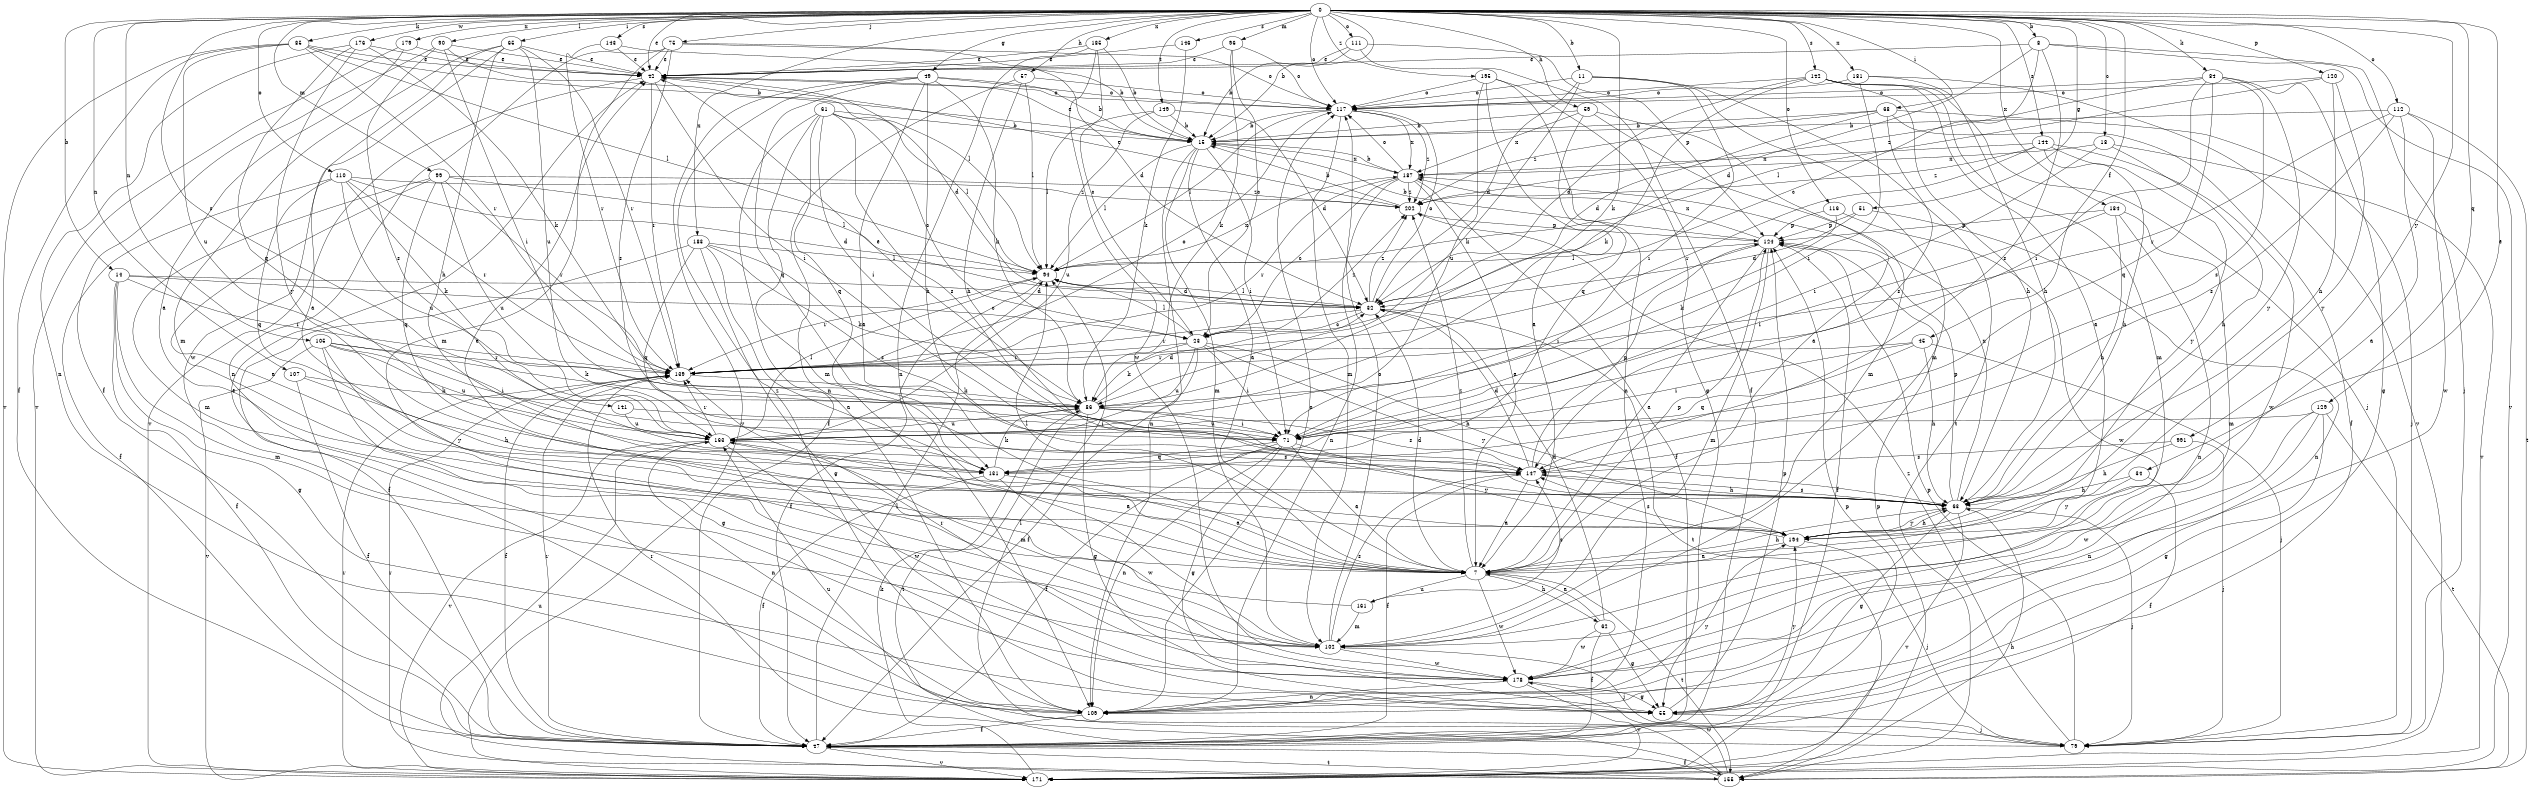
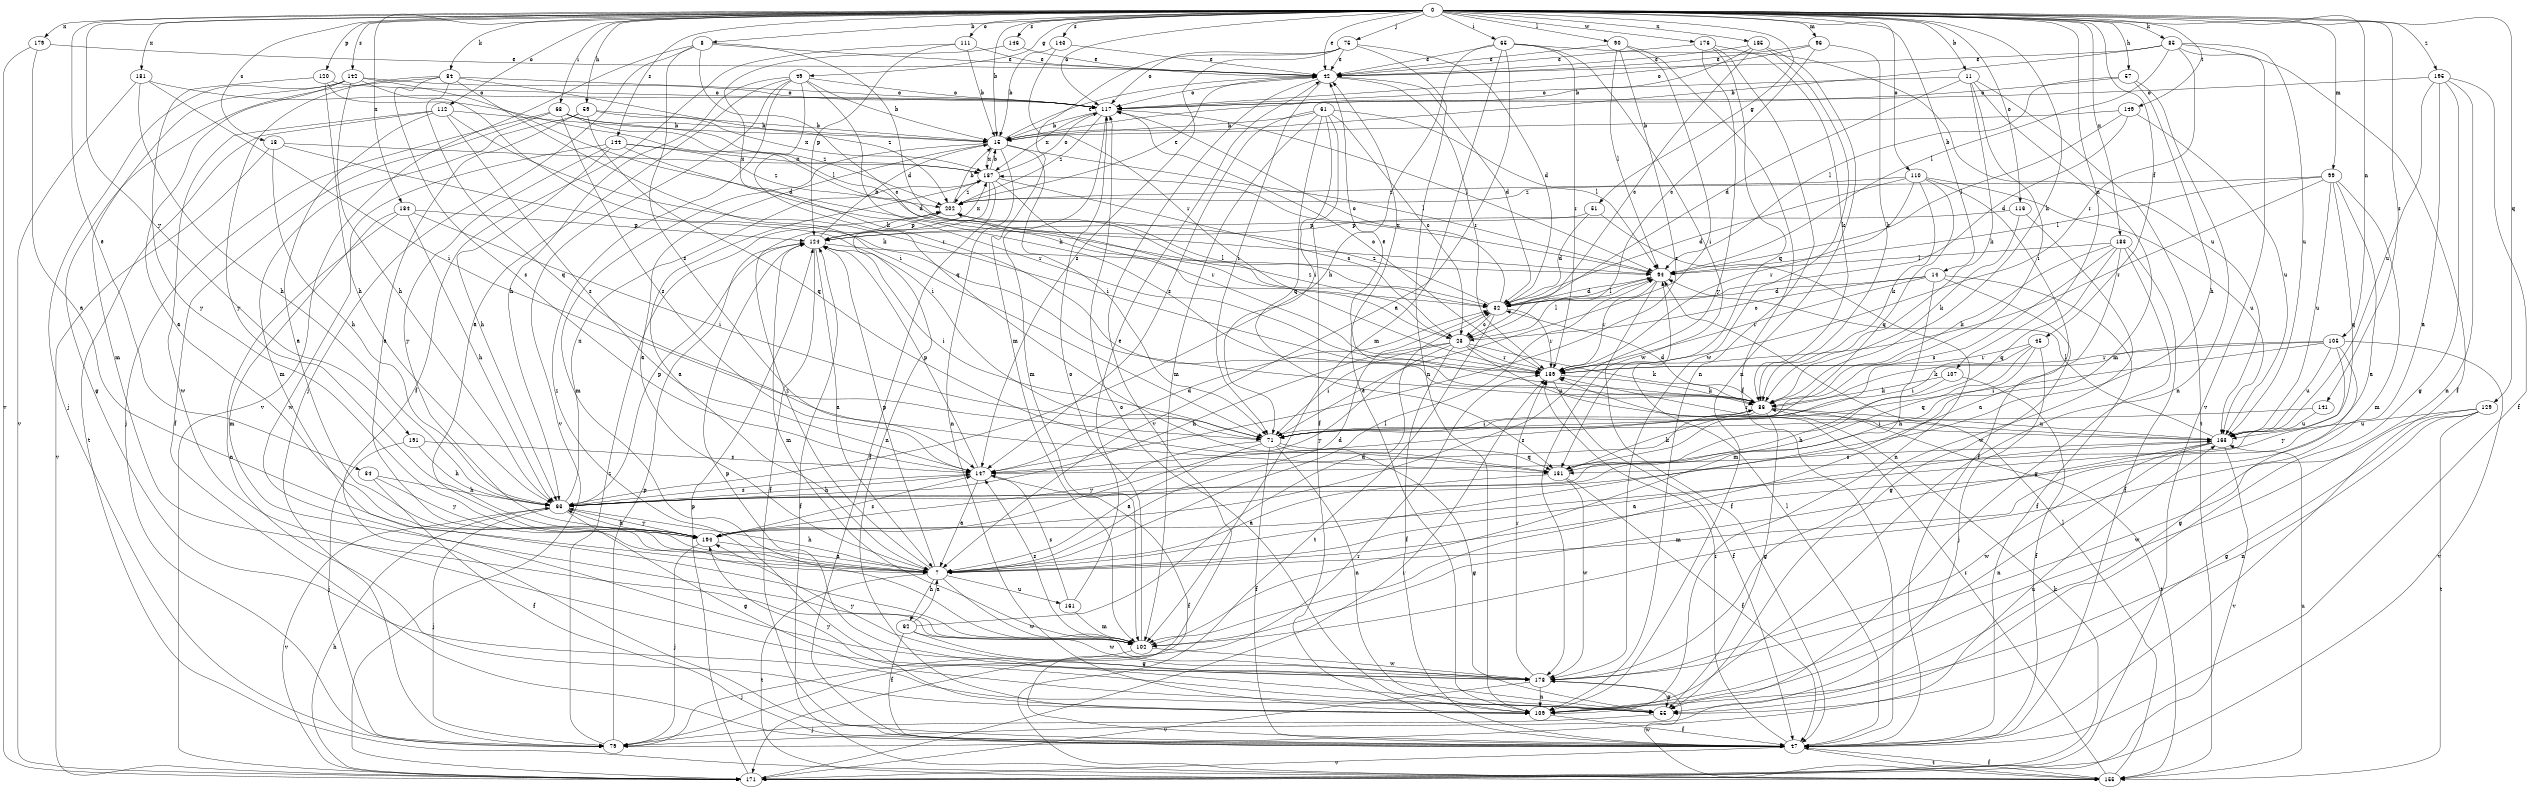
  strict digraph {
    0
    8
    11
    14
    15
    18
    34
    n8 [label=42]
    45
    49
    51
    57
    59
    65
    68
    75
    84
    85
    86
    90
    96
    99
    105
    107
    110
    111
    112
    116
    117
    120
    129
    141
    142
    143
    144
    146
    149
    176
    179
    181
    183
    184
    185
-   191 [label=991]
+   191
    195
    32
    23
    79
    147
    171
    155
    71
    102
    47
    55
    139
    7
    94
    109
    187
    63
    194
    131
    124
    61
    178
    163
    202
    62
    161
    0 -> 8 [label=b]
    0 -> 11 [label=b]
    0 -> 14 [label=b]
    0 -> 15 [label=b]
    0 -> 18 [label=c]
    0 -> 34 [label=e]
    0 -> n8 [label=e]
    0 -> 45 [label=f]
    0 -> 49 [label=g]
    0 -> 51 [label=g]
    0 -> 57 [label=h]
    0 -> 59 [label=h]
    0 -> 65 [label=i]
    0 -> 68 [label=i]
    0 -> 75 [label=j]
    0 -> 84 [label=k]
    0 -> 85 [label=k]
    0 -> 86 [label=k]
    0 -> 90 [label=l]
    0 -> 96 [label=m]
    0 -> 99 [label=m]
    0 -> 105 [label=n]
    0 -> 107 [label=n]
    0 -> 110 [label=o]
    0 -> 111 [label=o]
    0 -> 112 [label=o]
    0 -> 116 [label=o]
    0 -> 117 [label=o]
    0 -> 120 [label=p]
    0 -> 129 [label=q]
    0 -> 141 [label=s]
    0 -> 142 [label=s]
    0 -> 143 [label=s]
    0 -> 144 [label=s]
    0 -> 146 [label=s]
    0 -> 149 [label=t]
    0 -> 176 [label=w]
    0 -> 179 [label=x]
    0 -> 181 [label=x]
    0 -> 183 [label=x]
    0 -> 184 [label=x]
    0 -> 185 [label=x]
    0 -> 191 [label=y]
    0 -> 195 [label=z]
    8 -> n8 [label=e]
    8 -> 32 [label=d]
    8 -> 23 [label=c]
    8 -> 79 [label=j]
    8 -> 147 [label=s]
    8 -> 171 [label=v]
    11 -> 86 [label=k]
    11 -> 117 [label=o]
    11 -> 32 [label=d]
    11 -> 155 [label=t]
    11 -> 71 [label=i]
    11 -> 102 [label=m]
    14 -> 32 [label=d]
    14 -> 23 [label=c]
    14 -> 102 [label=m]
    14 -> 47 [label=f]
    14 -> 55 [label=g]
    14 -> 139 [label=r]
    15 -> n8 [label=e]
    15 -> 71 [label=i]
    15 -> 102 [label=m]
    15 -> 7 [label=a]
    15 -> 94 [label=l]
    15 -> 109 [label=n]
    15 -> 187 [label=x]
    18 -> 171 [label=v]
    18 -> 71 [label=i]
    18 -> 187 [label=x]
    18 -> 63 [label=h]
    34 -> 47 [label=f]
    34 -> 63 [label=h]
    34 -> 194 [label=y]
    n8 -> 117 [label=o]
    n8 -> 32 [label=d]
    n8 -> 171 [label=v]
    n8 -> 71 [label=i]
    n8 -> 139 [label=r]
    45 -> 79 [label=j]
    45 -> 71 [label=i]
    45 -> 139 [label=r]
    45 -> 63 [label=h]
    45 -> 131 [label=q]
    49 -> 15 [label=b]
    49 -> 86 [label=k]
    49 -> 117 [label=o]
    49 -> 171 [label=v]
    49 -> 7 [label=a]
    49 -> 109 [label=z]
    49 -> 63 [label=h]
    49 -> 131 [label=q]
    51 -> 32 [label=d]
    51 -> 109 [label=n]
    51 -> 124 [label=p]
    57 -> 117 [label=o]
    57 -> 94 [label=l]
    57 -> 109 [label=n]
    57 -> 63 [label=h]
    59 -> 15 [label=b]
    59 -> 102 [label=m]
    59 -> 7 [label=a]
    59 -> 187 [label=x]
    59 -> 131 [label=q]
    65 -> n8 [label=e]
    65 -> 102 [label=m]
    65 -> 139 [label=r]
    65 -> 7 [label=a]
    65 -> 63 [label=h]
    65 -> 178 [label=w]
    65 -> 163 [label=u]
    68 -> 15 [label=b]
    68 -> 32 [label=d]
    68 -> 79 [label=j]
    68 -> 147 [label=s]
    68 -> 47 [label=f]
    68 -> 202 [label=z]
    75 -> n8 [label=e]
    75 -> 117 [label=o]
    75 -> 32 [label=d]
    75 -> 147 [label=s]
    75 -> 102 [label=m]
    75 -> 109 [label=n]
    84 -> 117 [label=o]
    84 -> 147 [label=s]
    84 -> 71 [label=i]
    84 -> 55 [label=g]
    84 -> 194 [label=y]
    84 -> 131 [label=q]
    84 -> 202 [label=z]
    85 -> 15 [label=b]
    85 -> n8 [label=e]
    85 -> 171 [label=v]
    85 -> 47 [label=f]
    85 -> 139 [label=r]
    85 -> 94 [label=l]
    85 -> 163 [label=u]
    86 -> n8 [label=e]
    86 -> 32 [label=d]
    86 -> 147 [label=s]
    86 -> 155 [label=t]
    86 -> 71 [label=i]
    86 -> 55 [label=g]
    86 -> 163 [label=u]
    90 -> n8 [label=e]
    90 -> 147 [label=s]
    90 -> 71 [label=i]
    90 -> 47 [label=f]
    90 -> 94 [label=l]
    96 -> n8 [label=e]
    96 -> 86 [label=k]
    96 -> 117 [label=o]
    96 -> 23 [label=c]
    99 -> 102 [label=m]
    99 -> 139 [label=r]
    99 -> 7 [label=a]
    99 -> 94 [label=l]
    99 -> 131 [label=q]
    99 -> 163 [label=u]
    99 -> 202 [label=z]
    105 -> 86 [label=k]
    105 -> 171 [label=v]
    105 -> 71 [label=i]
    105 -> 55 [label=g]
    105 -> 139 [label=r]
    105 -> 194 [label=y]
    105 -> 163 [label=u]
    107 -> 86 [label=k]
    107 -> 47 [label=f]
    107 -> 63 [label=h]
    110 -> 86 [label=k]
    110 -> 32 [label=d]
    110 -> 47 [label=f]
    110 -> 139 [label=r]
    110 -> 131 [label=q]
    110 -> 163 [label=u]
    110 -> 202 [label=z]
    111 -> 15 [label=b]
    111 -> n8 [label=e]
    111 -> 47 [label=f]
    111 -> 124 [label=p]
    112 -> 15 [label=b]
    112 -> 147 [label=s]
    112 -> 155 [label=t]
    112 -> 139 [label=r]
    112 -> 7 [label=a]
    112 -> 178 [label=w]
    116 -> 86 [label=k]
    116 -> 124 [label=p]
    116 -> 178 [label=w]
    117 -> 15 [label=b]
    117 -> 102 [label=m]
    117 -> 94 [label=l]
    117 -> 187 [label=x]
    117 -> 202 [label=z]
    120 -> 117 [label=o]
    120 -> 94 [label=l]
    120 -> 63 [label=h]
    120 -> 194 [label=y]
    129 -> 155 [label=t]
    129 -> 55 [label=g]
    129 -> 109 [label=n]
    129 -> 178 [label=w]
    129 -> 163 [label=u]
    141 -> 71 [label=i]
    141 -> 163 [label=u]
    142 -> 86 [label=k]
    142 -> 117 [label=o]
    142 -> 32 [label=d]
    142 -> 79 [label=j]
    142 -> 102 [label=m]
    142 -> 7 [label=a]
    142 -> 63 [label=h]
    143 -> 15 [label=b]
    143 -> n8 [label=e]
    143 -> 139 [label=r]
    144 -> 139 [label=r]
    144 -> 187 [label=x]
    144 -> 63 [label=h]
    144 -> 194 [label=y]
    144 -> 178 [label=w]
    144 -> 202 [label=z]
    146 -> n8 [label=e]
    146 -> 86 [label=k]
    149 -> 15 [label=b]
    149 -> 32 [label=d]
    149 -> 94 [label=l]
    149 -> 163 [label=u]
    176 -> n8 [label=e]
    176 -> 86 [label=k]
    176 -> 109 [label=n]
    176 -> 194 [label=y]
    176 -> 131 [label=q]
    179 -> n8 [label=e]
    179 -> 171 [label=v]
    179 -> 7 [label=a]
    181 -> 117 [label=o]
    181 -> 171 [label=v]
    181 -> 71 [label=i]
    181 -> 63 [label=h]
    183 -> 86 [label=k]
    183 -> 147 [label=s]
    183 -> 47 [label=f]
    183 -> 55 [label=g]
    183 -> 7 [label=a]
    183 -> 94 [label=l]
    183 -> 131 [label=q]
    184 -> 71 [label=i]
    184 -> 102 [label=m]
    184 -> 109 [label=n]
    184 -> 63 [label=h]
    184 -> 124 [label=p]
    185 -> 15 [label=b]
    185 -> n8 [label=e]
    185 -> 23 [label=c]
    185 -> 109 [label=n]
    185 -> 178 [label=w]
    191 -> 79 [label=j]
    191 -> 147 [label=s]
    191 -> 63 [label=h]
    195 -> 117 [label=o]
+   195 -> 47 [label=f]
    195 -> 55 [label=g]
    195 -> 7 [label=a]
    195 -> 109 [label=n]
    195 -> 163 [label=u]
    32 -> 117 [label=o]
    32 -> 23 [label=c]
    32 -> 155 [label=t]
    32 -> 139 [label=r]
    32 -> 94 [label=l]
    32 -> 202 [label=z]
    23 -> 86 [label=k]
    23 -> 71 [label=i]
    23 -> 47 [label=f]
    23 -> 139 [label=r]
    23 -> 94 [label=l]
    23 -> 63 [label=h]
    23 -> 194 [label=y]
    23 -> 163 [label=u]
    23 -> 202 [label=z]
    79 -> 139 [label=r]
    79 -> 124 [label=p]
    79 -> 163 [label=u]
    79 -> 202 [label=z]
    147 -> 32 [label=d]
    147 -> 47 [label=f]
    147 -> 7 [label=a]
    147 -> 63 [label=h]
    147 -> 124 [label=p]
    171 -> 86 [label=k]
    171 -> 139 [label=r]
    171 -> 63 [label=h]
    171 -> 124 [label=p]
    155 -> 47 [label=f]
    155 -> 139 [label=r]
    155 -> 94 [label=l]
-   155 -> 124 [label=p]
+   155 -> 124 [label=f]
    155 -> 178 [label=w]
    155 -> 163 [label=u]
    71 -> 47 [label=f]
    71 -> 55 [label=g]
    71 -> 7 [label=a]
    71 -> 109 [label=n]
    71 -> 194 [label=y]
    71 -> 131 [label=q]
    102 -> 117 [label=o]
    102 -> 79 [label=j]
    102 -> 147 [label=s]
    102 -> 178 [label=w]
    47 -> 171 [label=v]
    47 -> 155 [label=t]
    47 -> 139 [label=r]
    47 -> 94 [label=l]
    55 -> 79 [label=j]
    55 -> 194 [label=y]
    55 -> 124 [label=p]
    139 -> 86 [label=k]
    139 -> 117 [label=o]
    139 -> 47 [label=f]
    7 -> 32 [label=d]
    7 -> 155 [label=t]
    7 -> 94 [label=l]
    7 -> 63 [label=h]
    7 -> 124 [label=p]
    7 -> 178 [label=w]
    7 -> 163 [label=a]
    7 -> 202 [label=z]
    7 -> 62 [label=h]
    7 -> 161 [label=u]
    94 -> 32 [label=d]
    94 -> 47 [label=f]
    94 -> 139 [label=r]
    94 -> 187 [label=x]
    109 -> n8 [label=e]
    109 -> 117 [label=o]
    109 -> 47 [label=f]
    187 -> 15 [label=b]
    187 -> 117 [label=o]
    187 -> 23 [label=c]
    187 -> 47 [label=f]
    187 -> 139 [label=r]
    187 -> 7 [label=a]
    187 -> 109 [label=n]
    187 -> 202 [label=z]
    63 -> 79 [label=j]
    63 -> 147 [label=s]
    63 -> 171 [label=v]
    63 -> 55 [label=g]
    63 -> 187 [label=x]
    63 -> 194 [label=y]
    63 -> 124 [label=p]
    194 -> 79 [label=j]
    194 -> 147 [label=s]
    194 -> 7 [label=a]
    194 -> 63 [label=h]
    131 -> 86 [label=k]
    131 -> 47 [label=f]
    131 -> 7 [label=a]
    131 -> 178 [label=w]
    124 -> 15 [label=b]
    124 -> 71 [label=i]
    124 -> 102 [label=m]
    124 -> 47 [label=f]
    124 -> 7 [label=a]
    124 -> 94 [label=l]
    124 -> 187 [label=x]
    61 -> 15 [label=b]
    61 -> 23 [label=c]
    61 -> 147 [label=s]
    61 -> 71 [label=i]
    61 -> 102 [label=m]
    61 -> 47 [label=f]
    61 -> 94 [label=l]
    61 -> 131 [label=q]
    178 -> 171 [label=v]
    178 -> 55 [label=g]
    178 -> 139 [label=r]
    178 -> 109 [label=n]
-   109 -> 194 [label=y]
+   178 -> 194 [label=y]
    163 -> 147 [label=s]
    163 -> 171 [label=v]
    163 -> 102 [label=m]
    163 -> 139 [label=r]
    163 -> 94 [label=l]
    163 -> 109 [label=n]
    163 -> 178 [label=w]
    202 -> 15 [label=b]
    202 -> n8 [label=e]
    202 -> 124 [label=p]
    62 -> 32 [label=d]
    62 -> 47 [label=f]
    62 -> 55 [label=g]
    62 -> 7 [label=a]
    62 -> 178 [label=w]
    161 -> n8 [label=e]
    161 -> 147 [label=s]
    161 -> 102 [label=m]
  }
